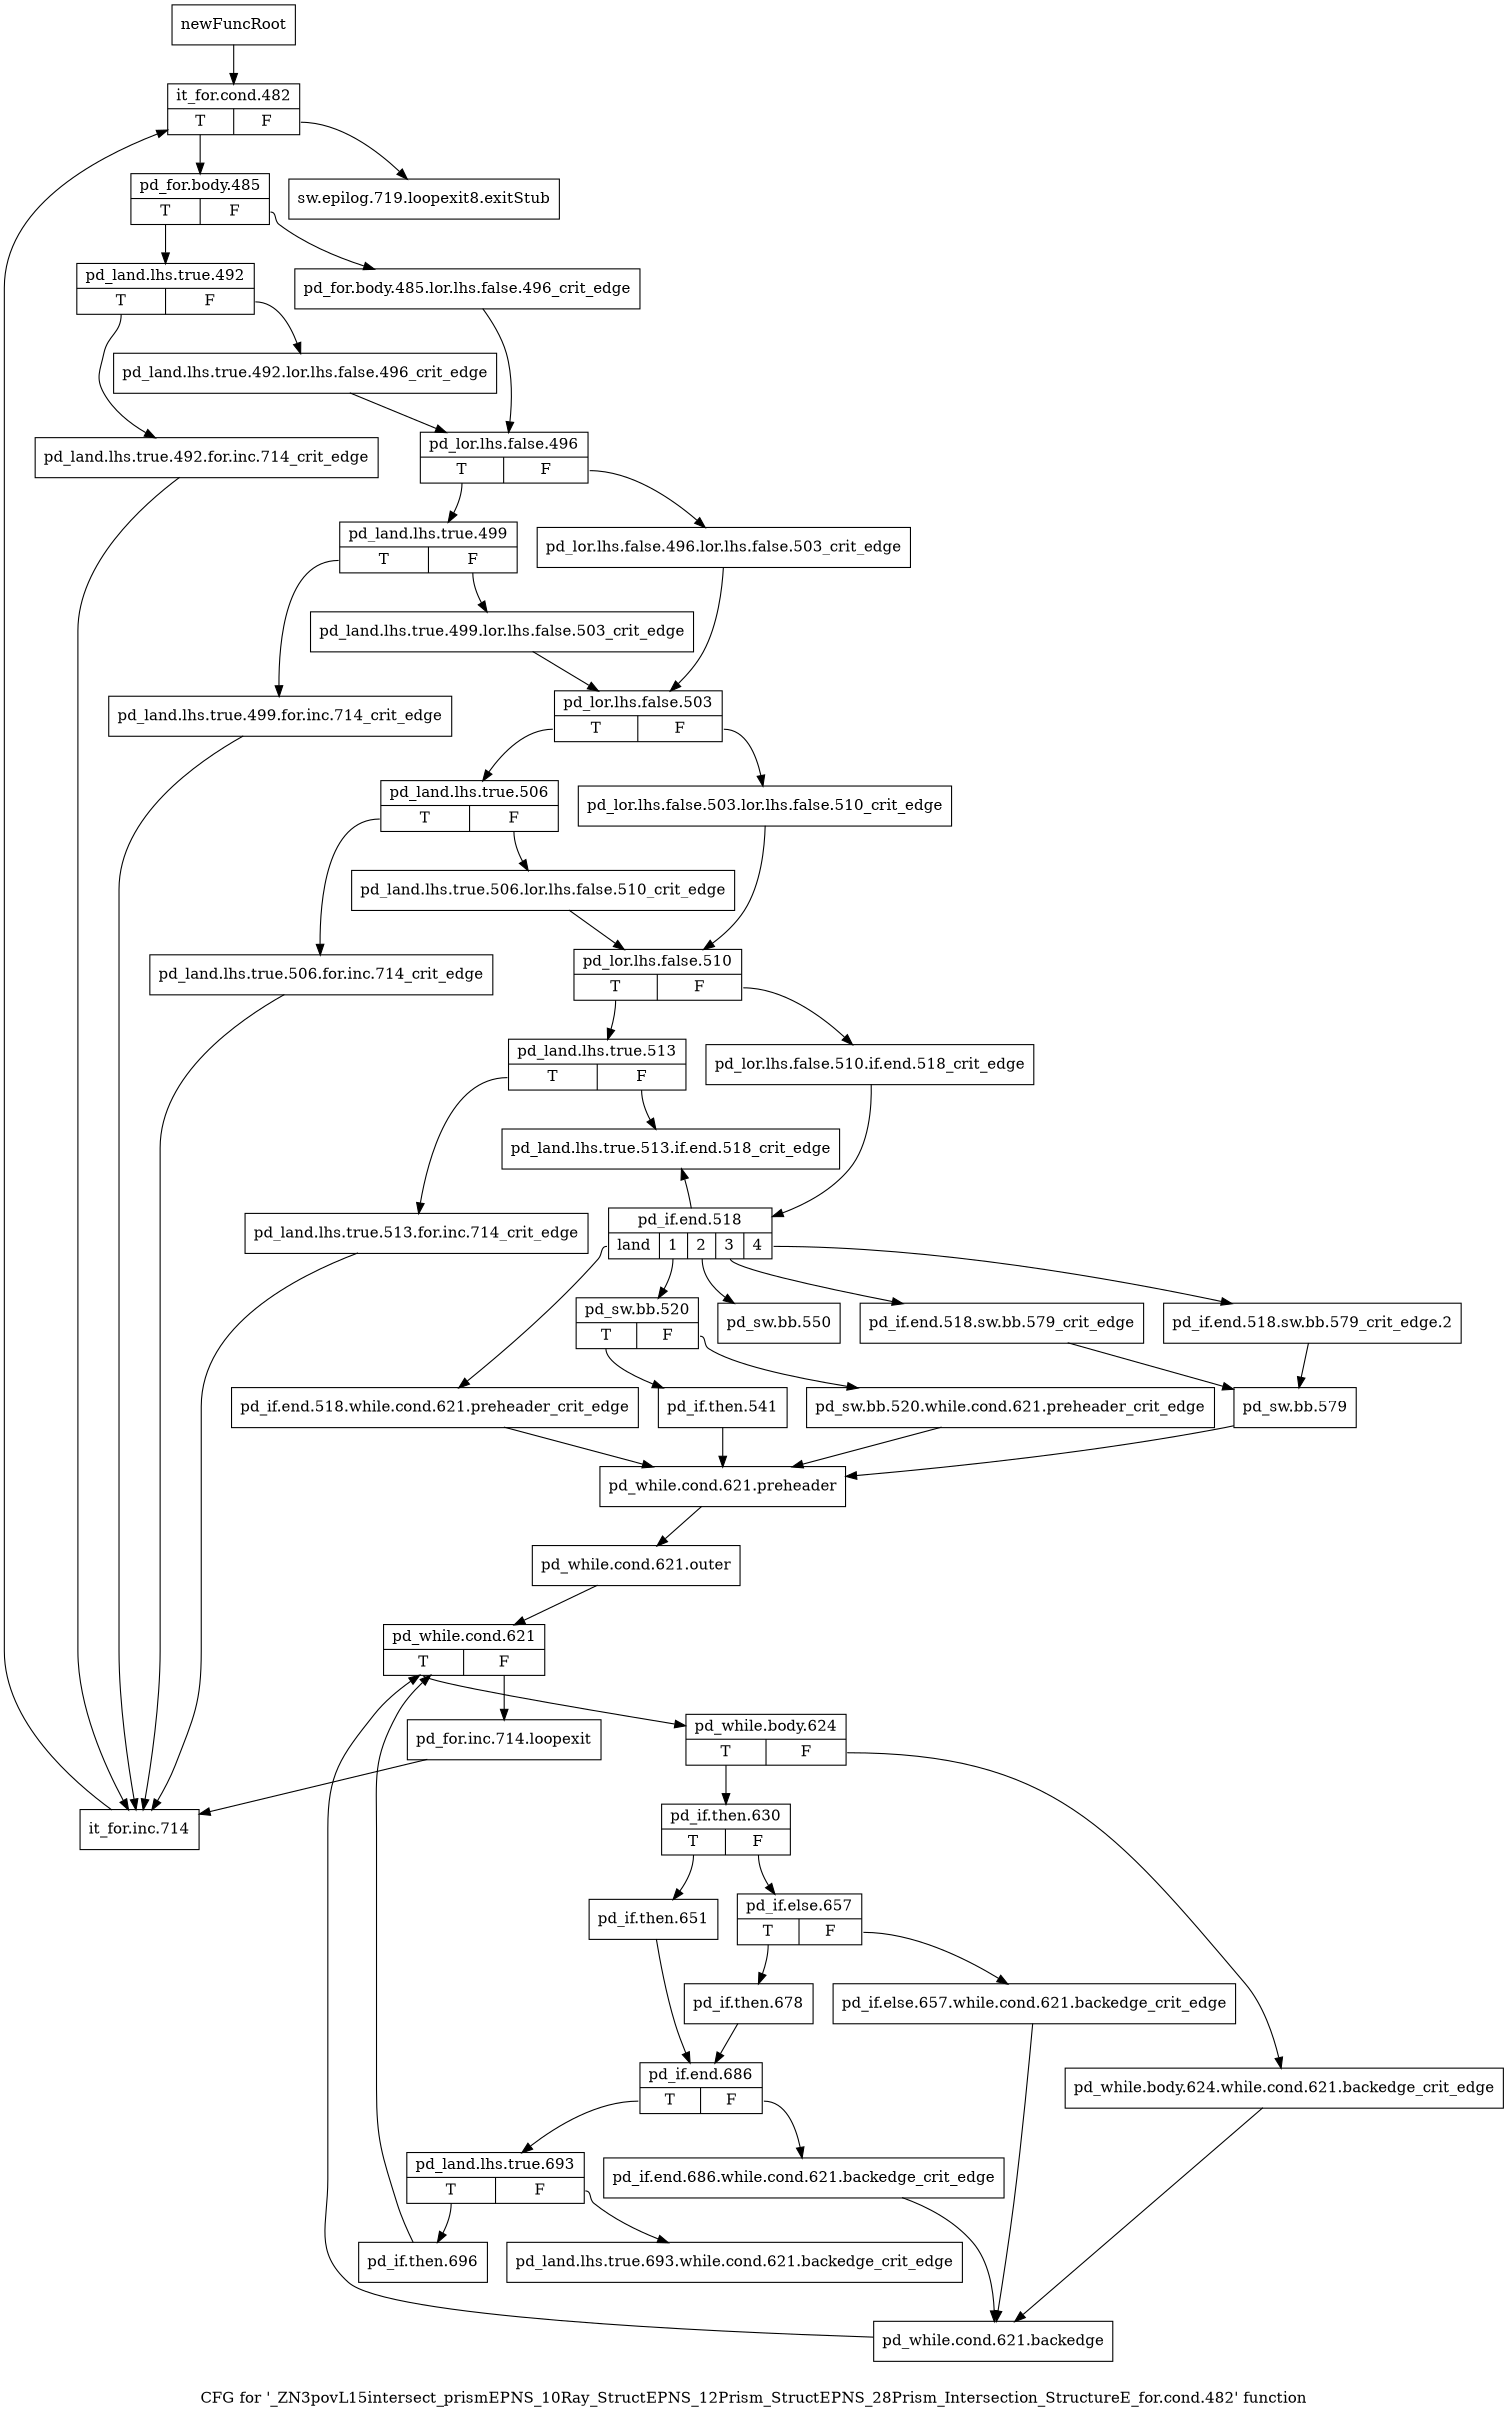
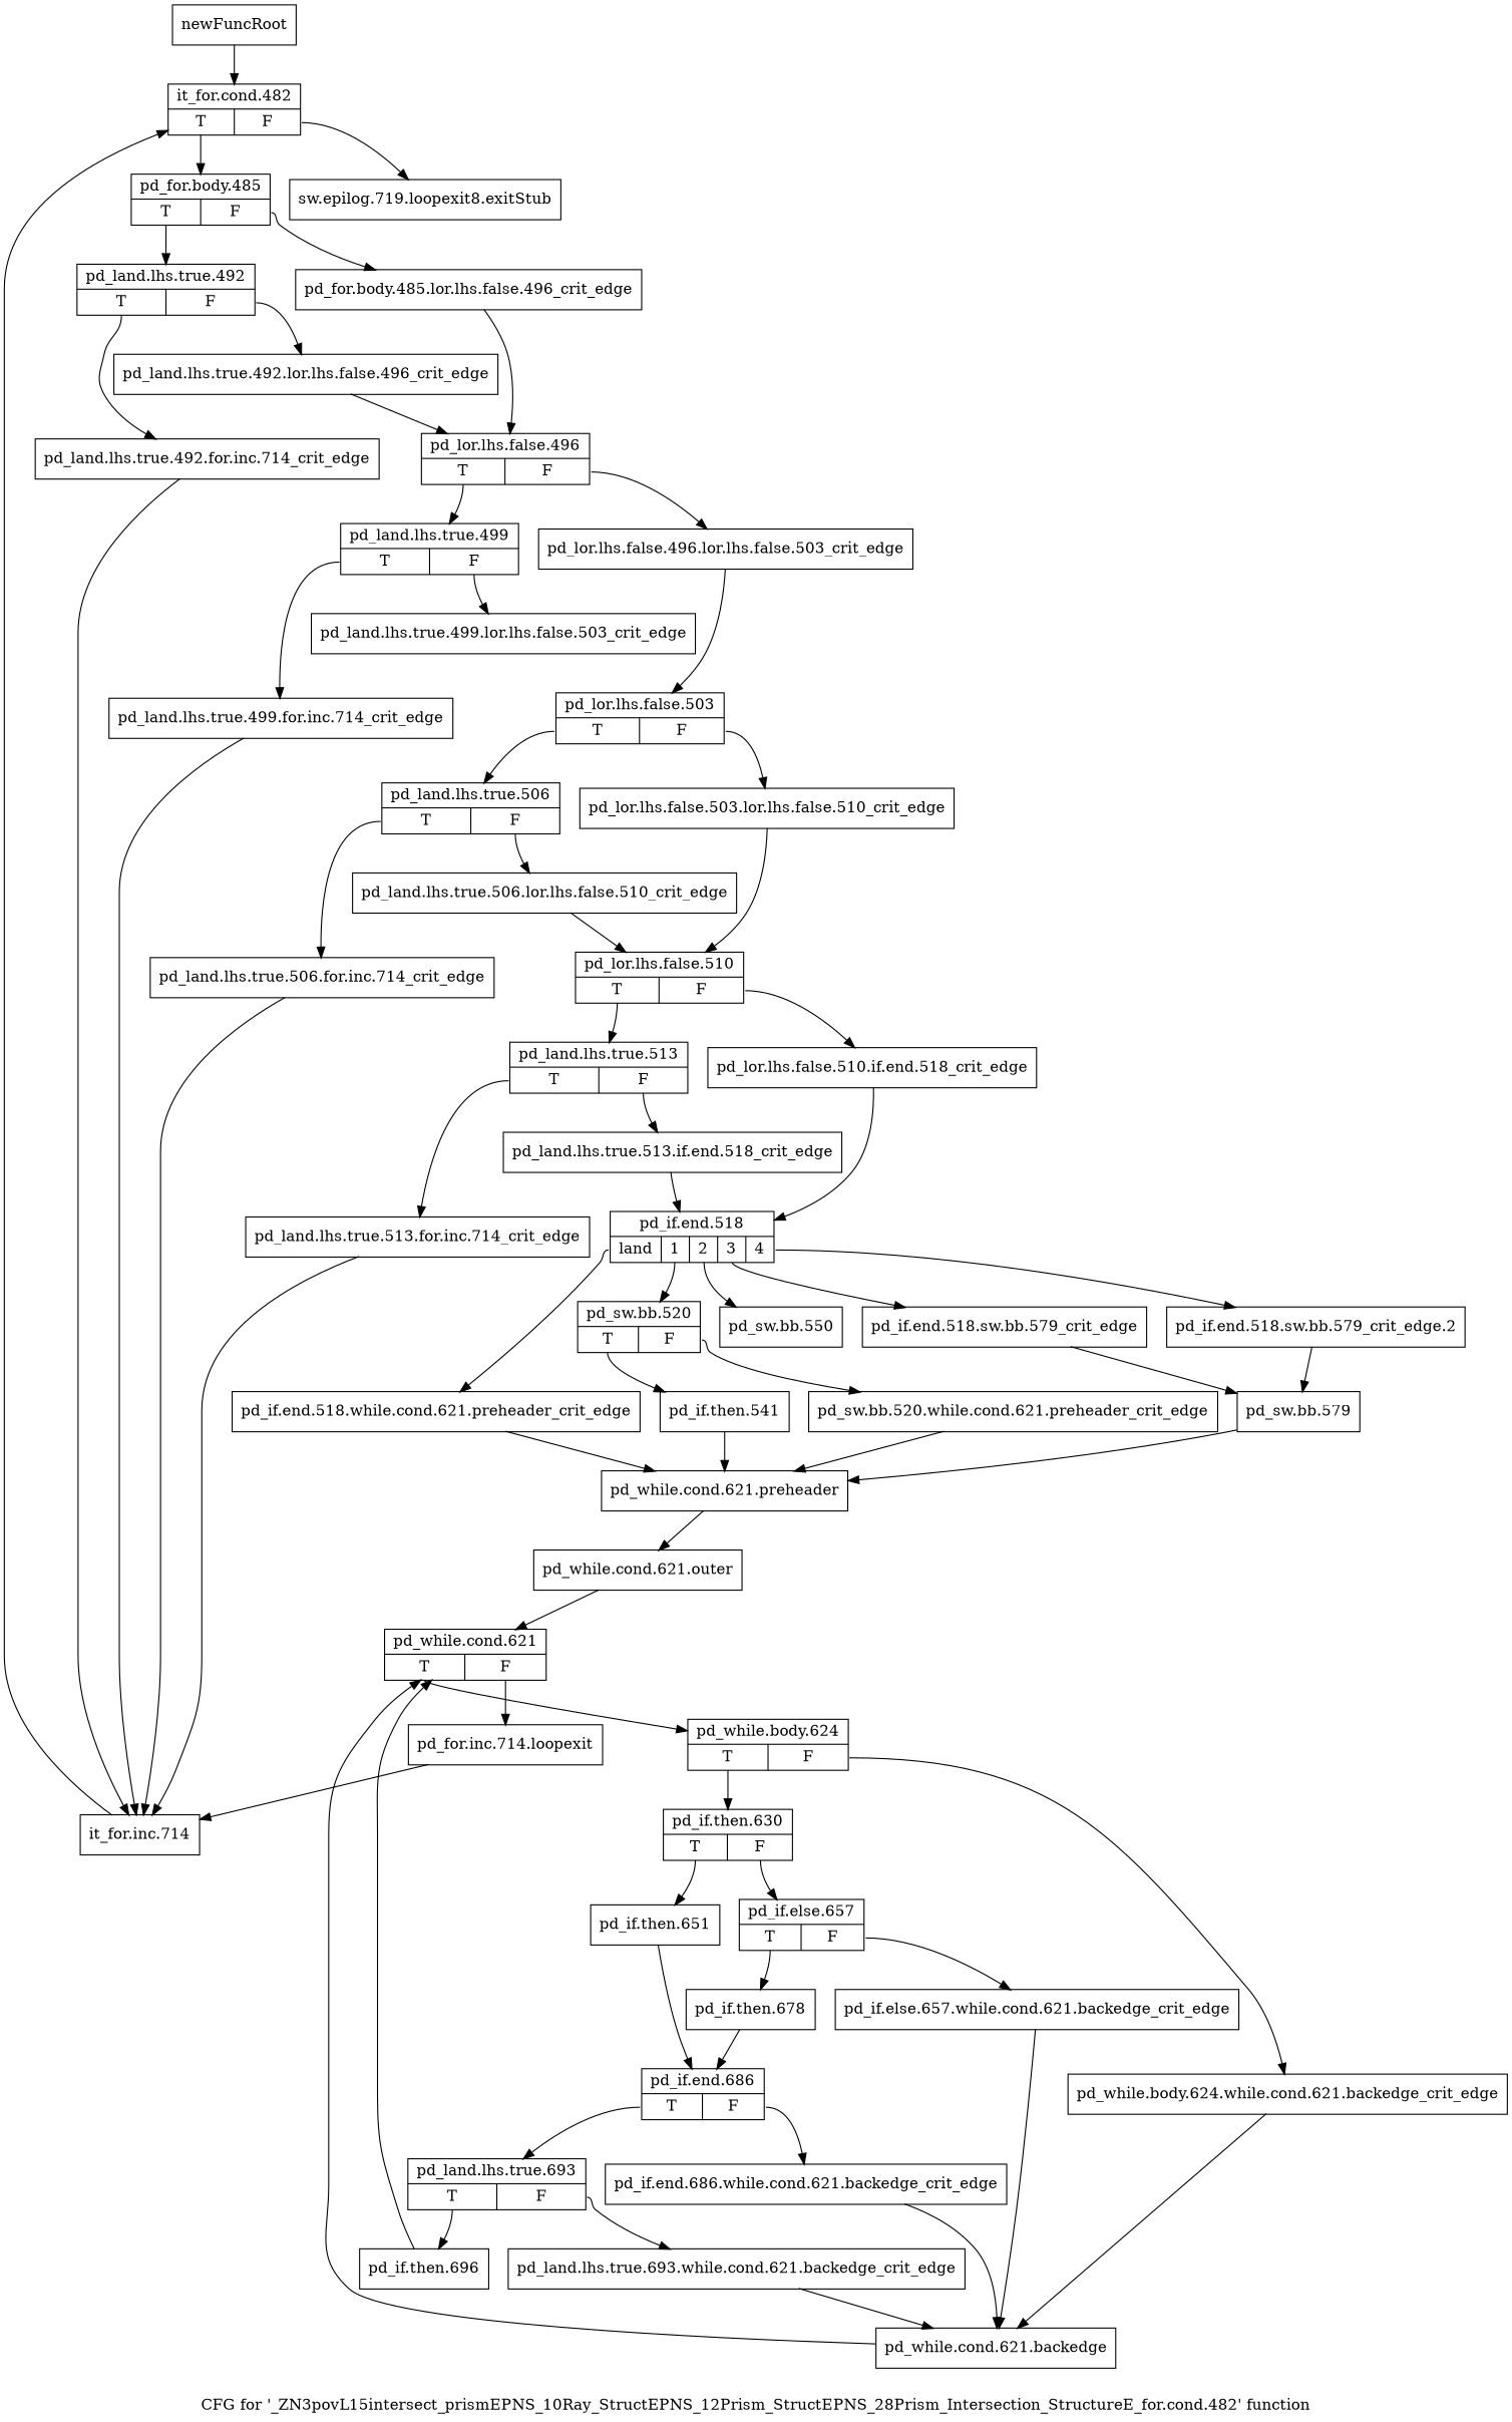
  digraph {
    label="CFG for '_ZN3povL15intersect_prismEPNS_10Ray_StructEPNS_12Prism_StructEPNS_28Prism_Intersection_StructureE_for.cond.482' function"
    node [shape=record]
    n1 [label="{newFuncRoot}"]
    n2 [label="{it_for.cond.482|{<s0>T|<s1>F}}"]
    n3 [label="{sw.epilog.719.loopexit8.exitStub}"]
    n4 [label="{pd_for.body.485|{<s0>T|<s1>F}}"]
    n5 [label="{pd_land.lhs.true.492|{<s0>T|<s1>F}}"]
    n6 [label="{pd_for.body.485.lor.lhs.false.496_crit_edge}"]
    n7 [label="{pd_land.lhs.true.492.for.inc.714_crit_edge}"]
    n8 [label="{pd_land.lhs.true.492.lor.lhs.false.496_crit_edge}"]
    n9 [label="{pd_lor.lhs.false.496|{<s0>T|<s1>F}}"]
    n10 [label="{it_for.inc.714}"]
    n11 [label="{pd_land.lhs.true.499|{<s0>T|<s1>F}}"]
    n12 [label="{pd_lor.lhs.false.496.lor.lhs.false.503_crit_edge}"]
    n13 [label="{pd_land.lhs.true.499.for.inc.714_crit_edge}"]
    n14 [label="{pd_land.lhs.true.499.lor.lhs.false.503_crit_edge}"]
    n15 [label="{pd_lor.lhs.false.503|{<s0>T|<s1>F}}"]
    n16 [label="{pd_land.lhs.true.506|{<s0>T|<s1>F}}"]
    n17 [label="{pd_lor.lhs.false.503.lor.lhs.false.510_crit_edge}"]
    n18 [label="{pd_land.lhs.true.506.for.inc.714_crit_edge}"]
    n19 [label="{pd_land.lhs.true.506.lor.lhs.false.510_crit_edge}"]
    n20 [label="{pd_lor.lhs.false.510|{<s0>T|<s1>F}}"]
    n21 [label="{pd_land.lhs.true.513|{<s0>T|<s1>F}}"]
    n22 [label="{pd_lor.lhs.false.510.if.end.518_crit_edge}"]
    n23 [label="{pd_land.lhs.true.513.for.inc.714_crit_edge}"]
    n24 [label="{pd_land.lhs.true.513.if.end.518_crit_edge}"]
    n25 [label="{pd_if.end.518|{<s0>land|<s1>1|<s2>2|<s3>3|<s4>4}}"]
    n26 [label="{pd_if.end.518.while.cond.621.preheader_crit_edge}"]
    n27 [label="{pd_sw.bb.520|{<s0>T|<s1>F}}"]
    n28 [label="{pd_sw.bb.550}"]
    n29 [label="{pd_if.end.518.sw.bb.579_crit_edge}"]
    n30 [label="{pd_if.end.518.sw.bb.579_crit_edge.2}"]
    n31 [label="{pd_while.cond.621.preheader}"]
    n32 [label="{pd_if.then.541}"]
    n33 [label="{pd_sw.bb.520.while.cond.621.preheader_crit_edge}"]
    n34 [label="{pd_sw.bb.579}"]
    n35 [label="{pd_while.cond.621.outer}"]
    n36 [label="{pd_while.cond.621|{<s0>T|<s1>F}}"]
    n37 [label="{pd_while.body.624|{<s0>T|<s1>F}}"]
    n38 [label="{pd_for.inc.714.loopexit}"]
    n39 [label="{pd_if.then.630|{<s0>T|<s1>F}}"]
    n40 [label="{pd_while.body.624.while.cond.621.backedge_crit_edge}"]
    n41 [label="{pd_if.then.651}"]
    n42 [label="{pd_if.else.657|{<s0>T|<s1>F}}"]
    n43 [label="{pd_while.cond.621.backedge}"]
    n44 [label="{pd_if.end.686|{<s0>T|<s1>F}}"]
    n45 [label="{pd_if.then.678}"]
    n46 [label="{pd_if.else.657.while.cond.621.backedge_crit_edge}"]
    n47 [label="{pd_land.lhs.true.693|{<s0>T|<s1>F}}"]
    n48 [label="{pd_if.end.686.while.cond.621.backedge_crit_edge}"]
    n49 [label="{pd_if.then.696}"]
    n50 [label="{pd_land.lhs.true.693.while.cond.621.backedge_crit_edge}"]
    n1 -> n2
    n2 -> n3 [tailport=s1]
    n2 -> n4 [tailport=s0]
    n4 -> n5 [tailport=s0]
    n4 -> n6 [tailport=s1]
    n5 -> n7 [tailport=s0]
    n5 -> n8 [tailport=s1]
    n6 -> n9
    n7 -> n10
    n8 -> n9
    n9 -> n11 [tailport=s0]
    n9 -> n12 [tailport=s1]
    n10 -> n2
    n11 -> n13 [tailport=s0]
    n11 -> n14 [tailport=s1]
    n12 -> n15
    n13 -> n10
-   n14 -> n15
    n15 -> n16 [tailport=s0]
    n15 -> n17 [tailport=s1]
    n16 -> n18 [tailport=s0]
    n16 -> n19 [tailport=s1]
    n17 -> n20
    n18 -> n10
    n19 -> n20
    n20 -> n21 [tailport=s0]
    n20 -> n22 [tailport=s1]
    n21 -> n23 [tailport=s0]
    n21 -> n24 [tailport=s1]
    n22 -> n25
    n23 -> n10
-   n25 -> n24
+   n24 -> n25
    n25 -> n26 [tailport=s0]
    n25 -> n27 [tailport=s1]
    n25 -> n28 [tailport=s2]
    n25 -> n29 [tailport=s3]
    n25 -> n30 [tailport=s4]
    n26 -> n31
    n27 -> n32 [tailport=s0]
    n27 -> n33 [tailport=s1]
    n29 -> n34
    n30 -> n34
    n31 -> n35
    n32 -> n31
    n33 -> n31
    n34 -> n31
    n35 -> n36
    n36 -> n37 [tailport=s0]
    n36 -> n38 [tailport=s1]
    n37 -> n39 [tailport=s0]
    n37 -> n40 [tailport=s1]
    n38 -> n10
    n39 -> n41 [tailport=s0]
    n39 -> n42 [tailport=s1]
    n40 -> n43
    n41 -> n44
    n42 -> n45 [tailport=s0]
    n42 -> n46 [tailport=s1]
    n43 -> n36
    n44 -> n47 [tailport=s0]
    n44 -> n48 [tailport=s1]
    n45 -> n44
    n46 -> n43
    n47 -> n49 [tailport=s0]
    n47 -> n50 [tailport=s1]
    n48 -> n43
    n49 -> n36
+   n50 -> n43
  }
